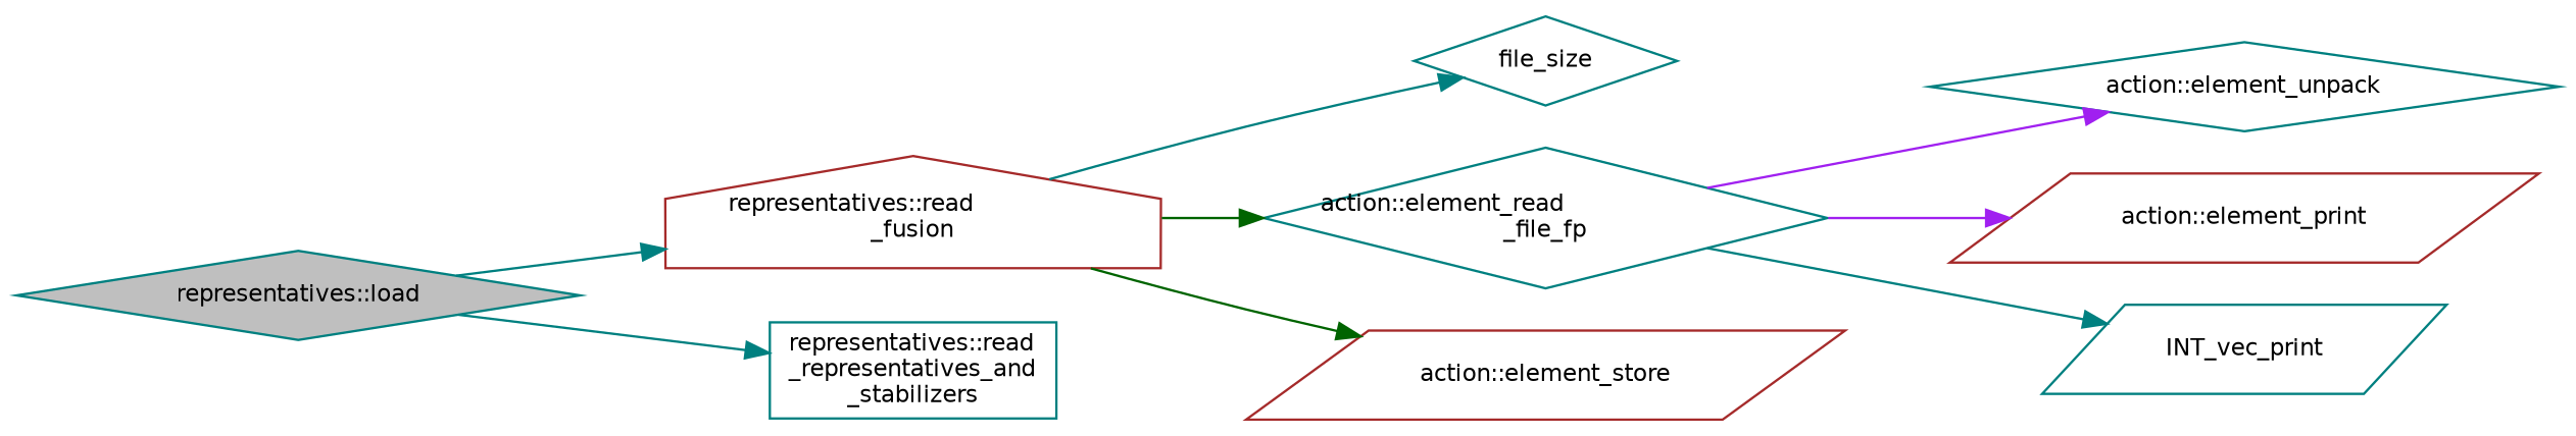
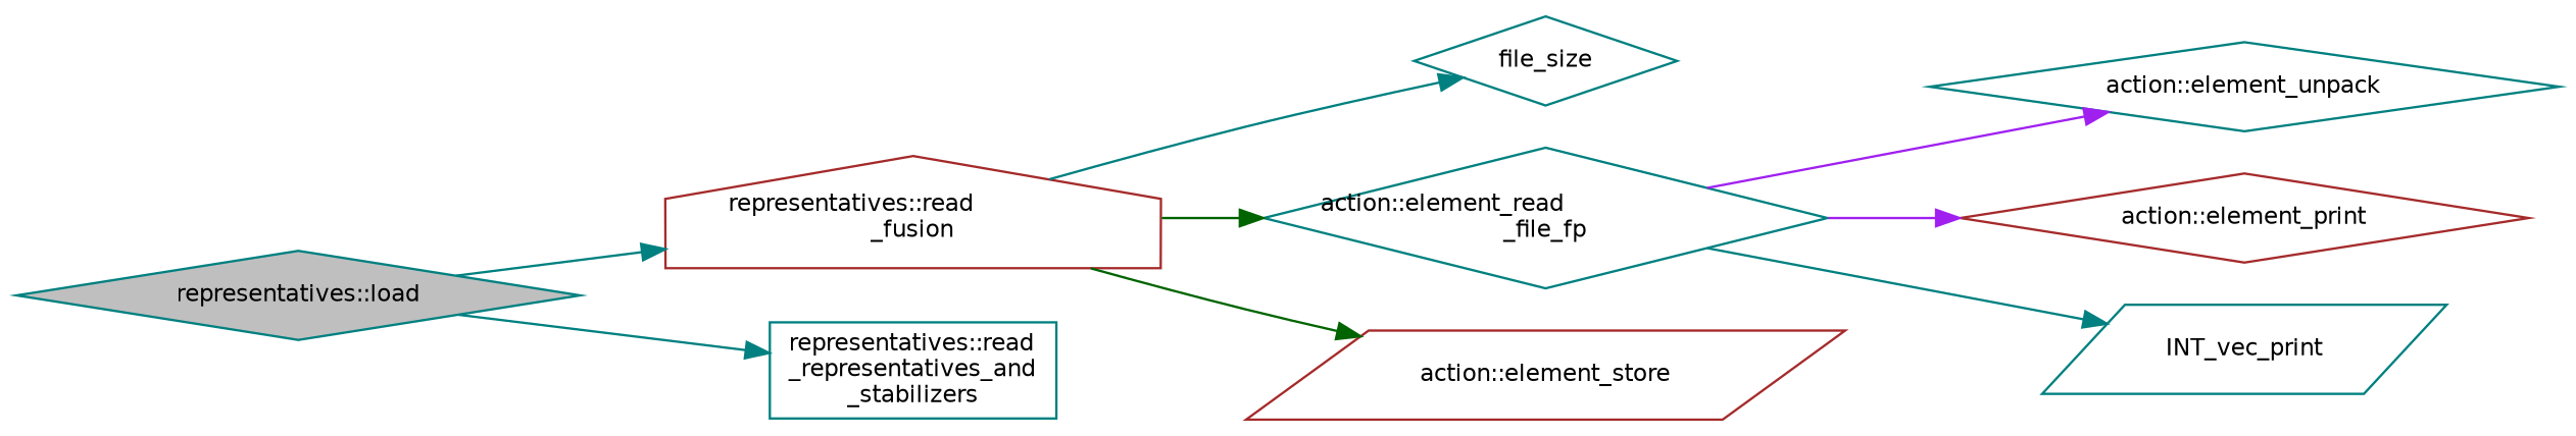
  digraph {
    rankdir=LR
    node [color=teal fillcolor=white fontname=Helvetica fontsize=10 shape=diamond style=filled]
    edge [color=teal fontname=Helvetica fontsize=10 labelfontname=Helvetica labelfontsize=10 style=solid]
    n1 [fillcolor=grey75 fontcolor=black height=0.2 label="representatives::load" width=0.4]
    n2 [color=brown height=0.2 label="representatives::read\l_fusion" shape=house width=0.4]
    n3 [height=0.2 label="representatives::read\l_representatives_and\l_stabilizers" shape=box width=0.4]
    n4 [height=0.2 label=file_size width=0.4]
    n5 [height=0.2 label="action::element_read\l_file_fp" width=0.4]
    n6 [color=brown height=0.2 label="action::element_store" shape=parallelogram width=0.4]
    n7 [height=0.2 label="action::element_unpack" width=0.4]
-   n8 [color=brown height=0.2 label="action::element_print" shape=parallelogram width=0.4]
+   n8 [color=brown height=0.2 label="action::element_print" width=0.4]
    n9 [height=0.2 label=INT_vec_print shape=parallelogram width=0.4]
    n1 -> n2
    n1 -> n3
    n2 -> n4
    n2 -> n5 [color=darkgreen]
    n2 -> n6 [color=darkgreen]
    n5 -> n7 [color=purple]
    n5 -> n8 [color=purple]
    n5 -> n9
  }
